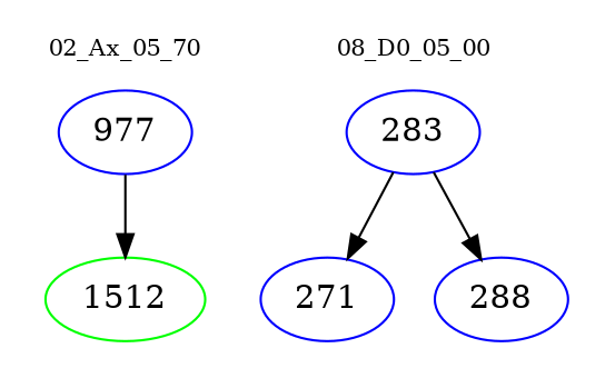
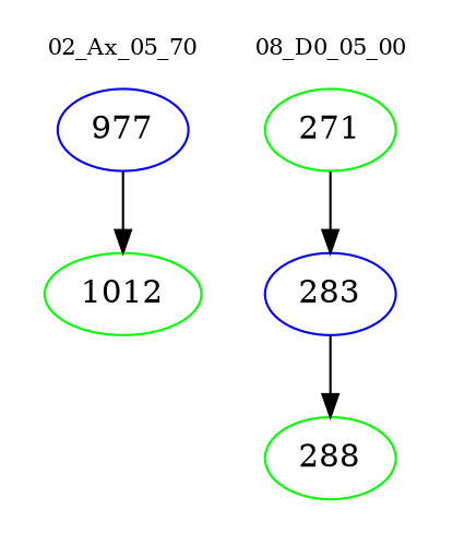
  digraph {
    node [color=green]
    edge [color=black]
    n1 [color=blue label=977]
-   n2 [label=1512]
+   n2 [label=1012]
    n3 [color=blue label=283]
-   n4 [color=blue label=271]
-   n5 [color=blue label=288]
+   n4 [label=271]
+   n5 [label=288]
    subgraph cluster_1 {
      color=white
      fontsize=10
      label="02_Ax_05_70"
      n1
      n2
    }
    subgraph cluster_2 {
      color=white
      fontsize=10
      label="08_D0_05_00"
      n3
      n4
      n5
    }
    n1 -> n2
-   n3 -> n4
+   n4 -> n3
    n3 -> n5
  }
